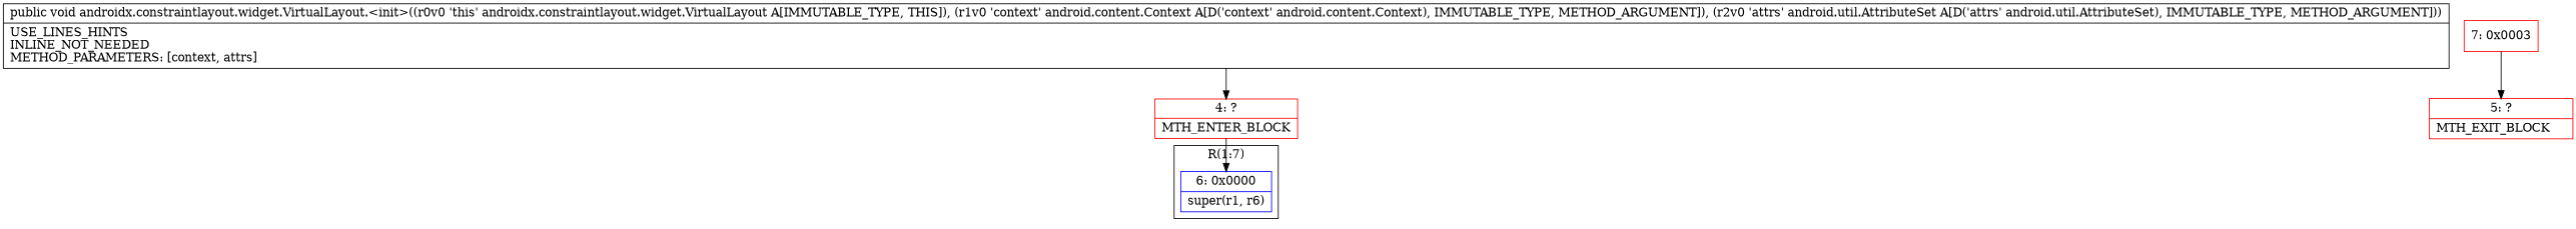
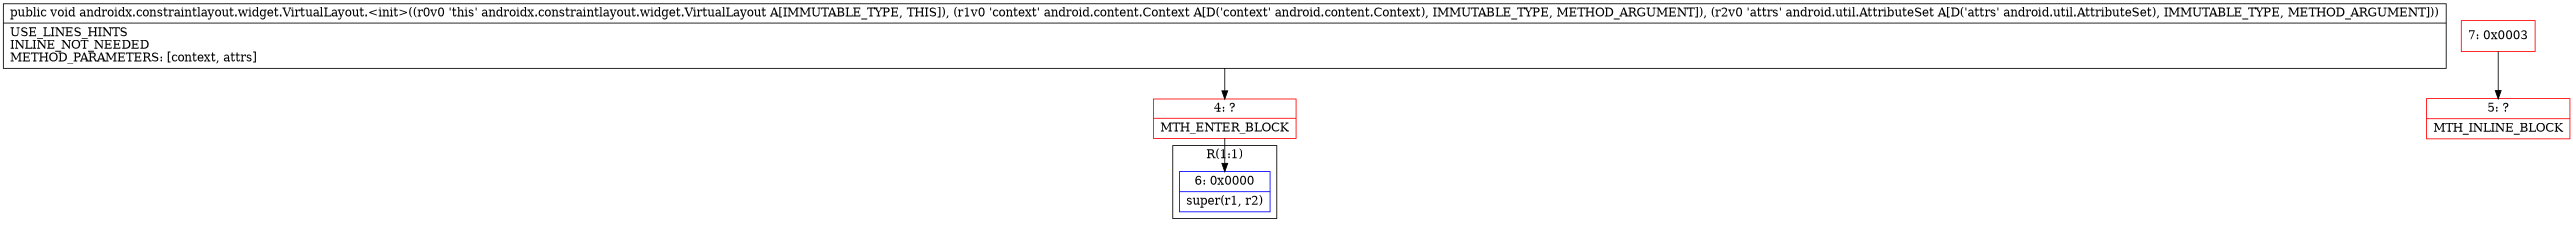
  digraph {
    node [color=red shape=record]
-   n1 [color=blue label="{6\:\ 0x0000|super(r1, r6)\l}"]
+   n1 [color=blue label="{6\:\ 0x0000|super(r1, r2)\l}"]
    n2 [label="{7\:\ 0x0003}"]
-   n3 [label="{5\:\ ?|MTH_EXIT_BLOCK\l}"]
+   n3 [label="{5\:\ ?|MTH_INLINE_BLOCK\l}"]
    n4 [label="{4\:\ ?|MTH_ENTER_BLOCK\l}"]
    n5 [label="{public void androidx.constraintlayout.widget.VirtualLayout.\<init\>((r0v0 'this' androidx.constraintlayout.widget.VirtualLayout A[IMMUTABLE_TYPE, THIS]), (r1v0 'context' android.content.Context A[D('context' android.content.Context), IMMUTABLE_TYPE, METHOD_ARGUMENT]), (r2v0 'attrs' android.util.AttributeSet A[D('attrs' android.util.AttributeSet), IMMUTABLE_TYPE, METHOD_ARGUMENT]))  | USE_LINES_HINTS\lINLINE_NOT_NEEDED\lMETHOD_PARAMETERS: [context, attrs]\l}" color=""]
    subgraph cluster_1 {
-     label="R(1:7)"
+     label="R(1:1)"
      n1
    }
    n2 -> n3
    n4 -> n1
    n5 -> n4
  }
